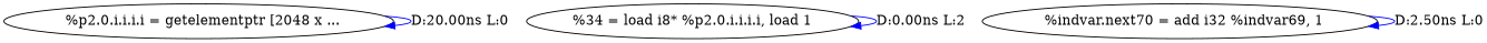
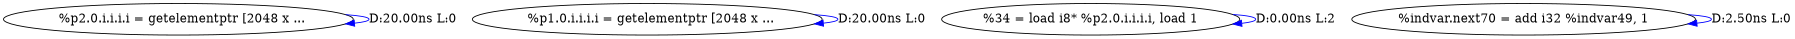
  digraph {
    edge [color=blue]
    n1 [label="  %p2.0.i.i.i.i = getelementptr [2048 x ..."]
+   n2 [label="  %p1.0.i.i.i.i = getelementptr [2048 x ..."]
    n3 [label="%34 = load i8* %p2.0.i.i.i.i, load 1"]
-   n4 [label="  %indvar.next70 = add i32 %indvar69, 1"]
+   n4 [label="%indvar.next70 = add i32 %indvar49, 1"]
    n1 -> n1 [label="D:20.00ns L:0"]
+   n2 -> n2 [label="D:20.00ns L:0"]
    n3 -> n3 [label="D:0.00ns L:2"]
    n4 -> n4 [label="D:2.50ns L:0"]
  }
